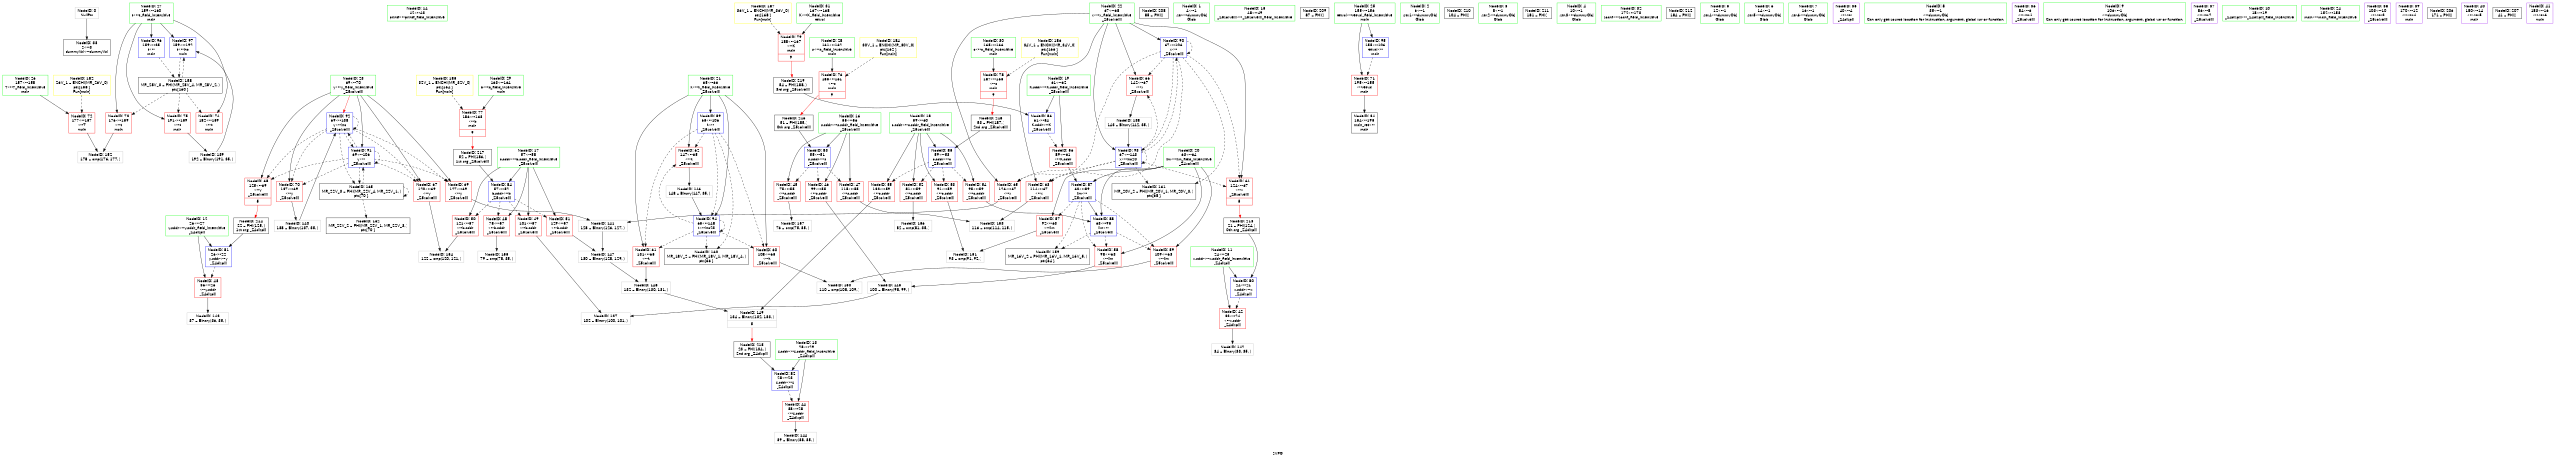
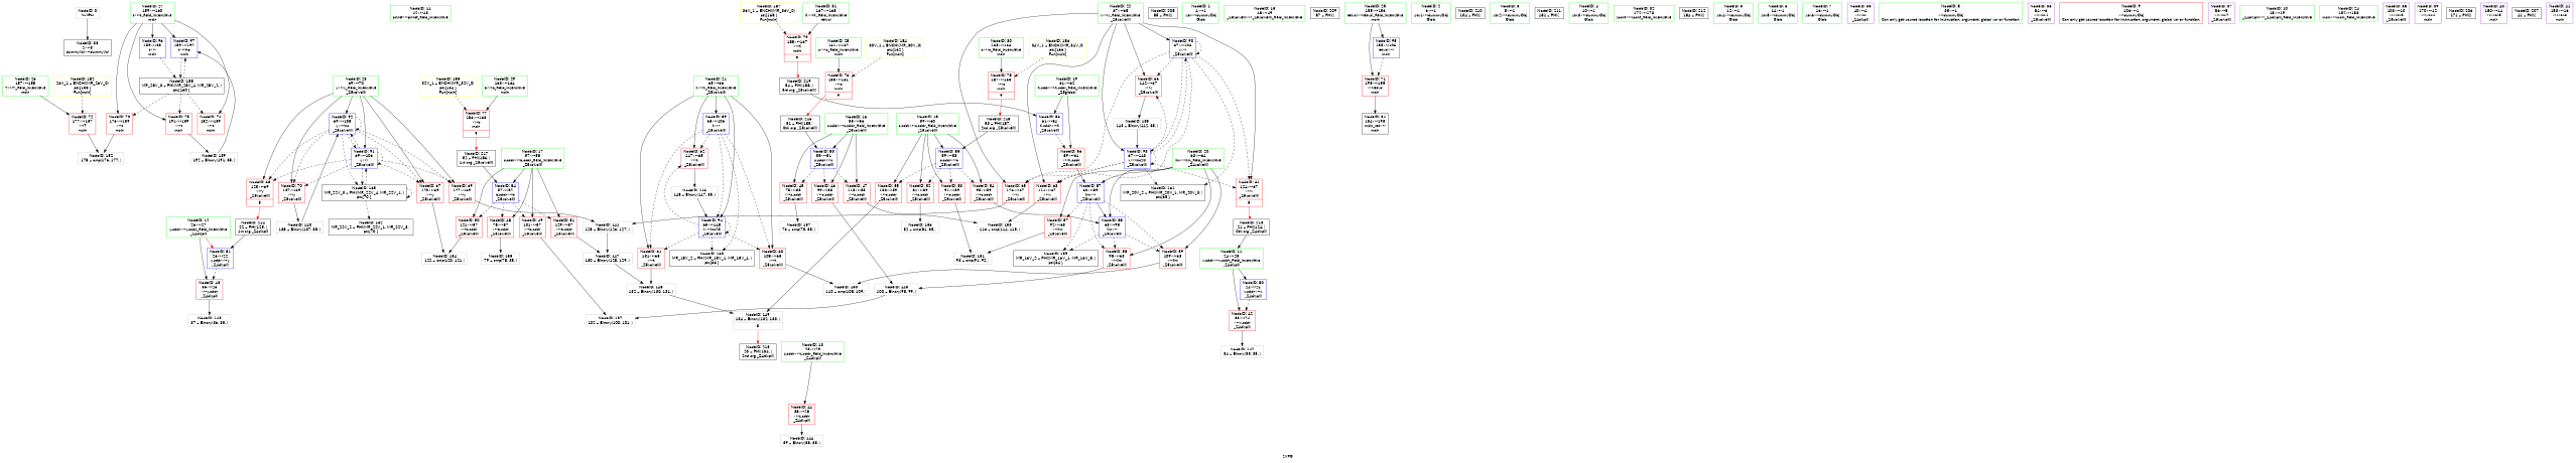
  digraph {
    fontname=Lato
    label=SVFG
    node [color=red fontname=Lato shape=record]
    edge [fontname=Lato style=solid]
    n1 [color=grey label="{NodeID: 0\nNullPtr}"]
    n2 [color=black label="{NodeID: 33\n2\<--3\ndummyVal\<--dummyVal\n}"]
    n3 [color=blue label="{NodeID: 97\n159\<--192\nt\<--inc\nmain\n}"]
    n4 [color=black label="{NodeID: 158\nMR_28V_3 = PHI(MR_28V_4, MR_28V_2, )\npts\{160 \}\n}"]
    n5 [label="{NodeID: 73\n176\<--159\n\<--t\nmain\n}"]
    n6 [label="{NodeID: 74\n182\<--159\n\<--t\nmain\n}"]
    n7 [label="{NodeID: 75\n191\<--159\n\<--t\nmain\n}"]
    n8 [color=grey label="{NodeID: 152\n178 = cmp(176, 177, )\n}"]
    n9 [color=grey label="{NodeID: 139\n192 = Binary(191, 35, )\n}"]
    n10 [color=green label="{NodeID: 14\n42\<--43\nprintf\<--printf_field_insensitive\n}"]
    n11 [color=green label="{NodeID: 28\n161\<--162\na\<--a_field_insensitive\nmain\n}"]
    n12 [label="{NodeID: 76\n185\<--161\n\<--a\nmain\n|{<s0>9}}"]
    n13 [color=black label="{NodeID: 216\n51 = PHI(185, )\n0th arg _Z5solveiiii }"]
    n14 [color=blue label="{NodeID: 83\n55\<--51\na.addr\<--a\n_Z5solveiiii\n}"]
    n15 [color=black label="{NodeID: 208\n85 = PHI()\n}"]
    n16 [label="{NodeID: 42\n33\<--24\n\<--x.addr\n_Z4dispiii\n}"]
    n17 [color=grey label="{NodeID: 142\n34 = Binary(33, 35, )\n}"]
    n18 [label="{NodeID: 56\n89\<--61\n\<--K.addr\n_Z5solveiiii\n}"]
    n19 [color=blue label="{NodeID: 87\n63\<--89\nlim\<--\n_Z5solveiiii\n}"]
    n20 [label="{NodeID: 57\n92\<--63\n\<--lim\n_Z5solveiiii\n}"]
    n21 [label="{NodeID: 58\n98\<--63\n\<--lim\n_Z5solveiiii\n}"]
    n22 [label="{NodeID: 59\n109\<--63\n\<--lim\n_Z5solveiiii\n}"]
    n23 [color=blue label="{NodeID: 88\n63\<--95\nlim\<--\n_Z5solveiiii\n}"]
    n24 [color=black label="{NodeID: 159\nMR_16V_2 = PHI(MR_16V_1, MR_16V_5, )\npts\{64 \}\n}"]
    n25 [color=grey label="{NodeID: 151\n93 = cmp(91, 92, )\n}"]
    n26 [color=grey label="{NodeID: 145\n100 = Binary(98, 99, )\n}"]
    n27 [color=grey label="{NodeID: 150\n110 = cmp(108, 109, )\n}"]
    n28 [color=grey label="{NodeID: 153\n116 = cmp(114, 115, )\n}"]
    n29 [label="{NodeID: 70\n137\<--69\n\<--y\n_Z5solveiiii\n}"]
    n30 [color=grey label="{NodeID: 140\n138 = Binary(137, 35, )\n}"]
    n31 [color=blue label="{NodeID: 92\n69\<--138\ny\<--inc\n_Z5solveiiii\n}"]
    n32 [color=blue label="{NodeID: 91\n69\<--106\ny\<--\n_Z5solveiiii\n}"]
    n33 [label="{NodeID: 67\n120\<--69\n\<--y\n_Z5solveiiii\n}"]
    n34 [label="{NodeID: 68\n125\<--69\n\<--y\n_Z5solveiiii\n|{<s0>5}}"]
    n35 [label="{NodeID: 69\n127\<--69\n\<--y\n_Z5solveiiii\n}"]
    n36 [color=black label="{NodeID: 165\nMR_22V_3 = PHI(MR_22V_4, MR_22V_1, )\npts\{70 \}\n}"]
    n37 [color=blue label="{NodeID: 84\n57\<--52\nb.addr\<--b\n_Z5solveiiii\n}"]
    n38 [label="{NodeID: 48\n78\<--57\n\<--b.addr\n_Z5solveiiii\n}"]
    n39 [label="{NodeID: 49\n101\<--57\n\<--b.addr\n_Z5solveiiii\n}"]
    n40 [label="{NodeID: 50\n121\<--57\n\<--b.addr\n_Z5solveiiii\n}"]
    n41 [label="{NodeID: 51\n129\<--57\n\<--b.addr\n_Z5solveiiii\n}"]
    n42 [color=grey label="{NodeID: 155\n79 = cmp(78, 35, )\n}"]
    n43 [color=grey label="{NodeID: 137\n102 = Binary(100, 101, )\n}"]
    n44 [color=grey label="{NodeID: 154\n122 = cmp(120, 121, )\n}"]
    n45 [color=grey label="{NodeID: 147\n130 = Binary(128, 129, )\n}"]
    n46 [color=grey label="{NodeID: 148\n132 = Binary(130, 131, )\n}"]
    n47 [color=green label="{NodeID: 1\n4\<--1\n.str\<--dummyObj\nGlob }"]
    n48 [color=green label="{NodeID: 15\n48\<--49\n_Z5solveiiii\<--_Z5solveiiii_field_insensitive\n}"]
    n49 [color=green label="{NodeID: 29\n163\<--164\nb\<--b_field_insensitive\nmain\n}"]
    n50 [label="{NodeID: 77\n186\<--163\n\<--b\nmain\n|{<s0>9}}"]
    n51 [color=black label="{NodeID: 217\n52 = PHI(186, )\n1st arg _Z5solveiiii }"]
    n52 [color=black label="{NodeID: 209\n87 = PHI()\n}"]
    n53 [label="{NodeID: 43\n36\<--26\n\<--y.addr\n_Z4dispiii\n}"]
    n54 [color=grey label="{NodeID: 143\n37 = Binary(36, 35, )\n}"]
    n55 [color=black label="{NodeID: 214\n22 = PHI(125, )\n1st arg _Z4dispiii }"]
    n56 [color=grey label="{NodeID: 141\n128 = Binary(126, 127, )\n}"]
    n57 [color=black label="{NodeID: 162\nMR_22V_2 = PHI(MR_22V_1, MR_22V_3, )\npts\{70 \}\n}"]
    n58 [label="{NodeID: 71\n195\<--155\n\<--retval\nmain\n}"]
    n59 [color=black label="{NodeID: 34\n154\<--195\nmain_ret\<--\nmain\n}"]
    n60 [color=blue label="{NodeID: 85\n59\<--53\nc.addr\<--c\n_Z5solveiiii\n}"]
    n61 [label="{NodeID: 52\n81\<--59\n\<--c.addr\n_Z5solveiiii\n}"]
    n62 [label="{NodeID: 53\n91\<--59\n\<--c.addr\n_Z5solveiiii\n}"]
    n63 [label="{NodeID: 54\n95\<--59\n\<--c.addr\n_Z5solveiiii\n}"]
    n64 [label="{NodeID: 55\n133\<--59\n\<--c.addr\n_Z5solveiiii\n}"]
    n65 [color=grey label="{NodeID: 156\n82 = cmp(81, 35, )\n}"]
    n66 [color=grey label="{NodeID: 149\n134 = Binary(132, 133, )\n|{<s0>5}}"]
    n67 [color=black label="{NodeID: 215\n23 = PHI(134, )\n2nd arg _Z4dispiii }"]
    n68 [color=green label="{NodeID: 2\n6\<--1\n.str.1\<--dummyObj\nGlob }"]
    n69 [color=yellow label="{NodeID: 182\n26V_1 = ENCHI(MR_26V_0)\npts\{158 \}\nFun[main]}" style=double]
    n70 [label="{NodeID: 72\n177\<--157\n\<--T\nmain\n}"]
    n71 [color=green label="{NodeID: 16\n55\<--56\na.addr\<--a.addr_field_insensitive\n_Z5solveiiii\n}"]
    n72 [label="{NodeID: 45\n75\<--55\n\<--a.addr\n_Z5solveiiii\n}"]
    n73 [label="{NodeID: 46\n99\<--55\n\<--a.addr\n_Z5solveiiii\n}"]
    n74 [label="{NodeID: 47\n115\<--55\n\<--a.addr\n_Z5solveiiii\n}"]
    n75 [color=grey label="{NodeID: 157\n76 = cmp(75, 35, )\n}"]
    n76 [color=green label="{NodeID: 30\n165\<--166\nc\<--c_field_insensitive\nmain\n}"]
    n77 [label="{NodeID: 78\n187\<--165\n\<--c\nmain\n|{<s0>9}}"]
    n78 [color=black label="{NodeID: 218\n53 = PHI(187, )\n2nd arg _Z5solveiiii }"]
    n79 [color=black label="{NodeID: 210\n104 = PHI()\n}"]
    n80 [label="{NodeID: 44\n38\<--28\n\<--z.addr\n_Z4dispiii\n}"]
    n81 [color=grey label="{NodeID: 144\n39 = Binary(38, 35, )\n}"]
    n82 [color=blue label="{NodeID: 86\n61\<--54\nK.addr\<--K\n_Z5solveiiii\n}"]
    n83 [color=green label="{NodeID: 3\n8\<--1\n.str.2\<--dummyObj\nGlob }"]
    n84 [color=green label="{NodeID: 17\n57\<--58\nb.addr\<--b.addr_field_insensitive\n_Z5solveiiii\n}"]
    n85 [color=green label="{NodeID: 31\n167\<--168\nK\<--K_field_insensitive\nretval\n}"]
    n86 [label="{NodeID: 79\n188\<--167\n\<--K\nmain\n|{<s0>9}}"]
    n87 [color=black label="{NodeID: 219\n54 = PHI(188, )\n3rd arg _Z5solveiiii }"]
    n88 [color=black label="{NodeID: 211\n181 = PHI()\n}"]
    n89 [color=green label="{NodeID: 4\n10\<--1\n.str.3\<--dummyObj\nGlob }"]
    n90 [color=yellow label="{NodeID: 184\n30V_1 = ENCHI(MR_30V_0)\npts\{162 \}\nFun[main]}" style=double]
    n91 [color=green label="{NodeID: 18\n59\<--60\nc.addr\<--c.addr_field_insensitive\n_Z5solveiiii\n}"]
    n92 [color=green label="{NodeID: 32\n172\<--173\nscanf\<--scanf_field_insensitive\n}"]
    n93 [color=black label="{NodeID: 212\n184 = PHI()\n}"]
    n94 [label="{NodeID: 60\n108\<--65\n\<--k\n_Z5solveiiii\n}"]
    n95 [color=green label="{NodeID: 5\n12\<--1\n.str.4\<--dummyObj\nGlob }"]
    n96 [color=yellow label="{NodeID: 185\n32V_1 = ENCHI(MR_32V_0)\npts\{164 \}\nFun[main]}" style=double]
-   n97 [color=green label="{NodeID: 19\n61\<--62\nK.addr\<--K.addr_field_insensitive\n_Z5solveiiii\n}"]
+   n97 [color=green label="{NodeID: 19\n61\<--62\nK.addr\<--K.addr_field_insensitive\n_Z5global\n}"]
    n98 [color=black label="{NodeID: 213\n21 = PHI(124, )\n0th arg _Z4dispiii }"]
    n99 [color=blue label="{NodeID: 80\n24\<--21\nx.addr\<--x\n_Z4dispiii\n}"]
    n100 [label="{NodeID: 61\n131\<--65\n\<--k\n_Z5solveiiii\n}"]
    n101 [color=blue label="{NodeID: 89\n65\<--106\nk\<--\n_Z5solveiiii\n}"]
    n102 [label="{NodeID: 62\n147\<--65\n\<--k\n_Z5solveiiii\n}"]
    n103 [color=blue label="{NodeID: 94\n65\<--148\nk\<--inc23\n_Z5solveiiii\n}"]
    n104 [color=black label="{NodeID: 160\nMR_18V_2 = PHI(MR_18V_1, MR_18V_4, )\npts\{66 \}\n}"]
    n105 [color=grey label="{NodeID: 146\n148 = Binary(147, 35, )\n}"]
    n106 [color=green label="{NodeID: 6\n14\<--1\n.str.5\<--dummyObj\nGlob }"]
    n107 [color=yellow label="{NodeID: 186\n34V_1 = ENCHI(MR_34V_0)\npts\{166 \}\nFun[main]}" style=double]
    n108 [color=green label="{NodeID: 20\n63\<--64\nlim\<--lim_field_insensitive\n_Z4solveiiii\n}"]
    n109 [color=blue label="{NodeID: 81\n26\<--22\ny.addr\<--y\n_Z4dispiii\n}"]
    n110 [color=blue label="{NodeID: 90\n67\<--106\nx\<--\n_Z5solveiiii\n}"]
    n111 [label="{NodeID: 63\n114\<--67\n\<--x\n_Z5solveiiii\n}"]
    n112 [label="{NodeID: 64\n124\<--67\n\<--x\n_Z5solveiiii\n|{<s0>5}}"]
    n113 [label="{NodeID: 65\n126\<--67\n\<--x\n_Z5solveiiii\n}"]
    n114 [label="{NodeID: 66\n142\<--67\n\<--x\n_Z5solveiiii\n}"]
    n115 [color=blue label="{NodeID: 93\n67\<--143\nx\<--inc20\n_Z5solveiiii\n}"]
    n116 [color=black label="{NodeID: 161\nMR_20V_2 = PHI(MR_20V_1, MR_20V_3, )\npts\{68 \}\n}"]
    n117 [color=grey label="{NodeID: 138\n143 = Binary(142, 35, )\n}"]
    n118 [color=green label="{NodeID: 7\n16\<--1\n.str.6\<--dummyObj\nGlob }"]
    n119 [color=yellow label="{NodeID: 187\n36V_1 = ENCHI(MR_36V_0)\npts\{168 \}\nFun[main]}" style=double]
    n120 [color=green label="{NodeID: 21\n65\<--66\nk\<--k_field_insensitive\n_Z5solveiiii\n}"]
    n121 [color=purple label="{NodeID: 35\n40\<--4\n\<--.str\n_Z4dispiii\n}"]
-   n122 [color=blue label="{NodeID: 82\n28\<--23\nz.addr\<--z\n_Z4dispiii\n}"]
    n123 [color=green label="{NodeID: 8\n35\<--1\n\<--dummyObj\nCan only get source location for instruction, argument, global var or function.}"]
    n124 [color=green label="{NodeID: 22\n67\<--68\nx\<--x_field_insensitive\n_Z5solveiiii\n}"]
    n125 [color=purple label="{NodeID: 36\n84\<--6\n\<--.str.1\n_Z5solveiiii\n}"]
-   n126 [color=green label="{NodeID: 9\n106\<--1\n\<--dummyObj\nCan only get source location for instruction, argument, global var or function.}"]
+   n126 [label="{NodeID: 9\n106\<--1\n\<--dummyObj\nCan only get source location for instruction, argument, global var or function.}"]
    n127 [color=green label="{NodeID: 23\n69\<--70\ny\<--y_field_insensitive\n_Z5solveiiii\n}"]
    n128 [color=purple label="{NodeID: 37\n86\<--8\n\<--.str.2\n_Z5solveiiii\n}"]
    n129 [color=green label="{NodeID: 10\n18\<--19\n_Z4dispiii\<--_Z4dispiii_field_insensitive\n}"]
    n130 [color=green label="{NodeID: 24\n152\<--153\nmain\<--main_field_insensitive\n}"]
    n131 [color=purple label="{NodeID: 38\n103\<--10\n\<--.str.3\n_Z5solveiiii\n}"]
    n132 [color=green label="{NodeID: 11\n24\<--25\nx.addr\<--x.addr_field_insensitive\n_Z4dispiii\n}"]
    n133 [color=green label="{NodeID: 25\n155\<--156\nretval\<--retval_field_insensitive\nmain\n}"]
    n134 [color=blue label="{NodeID: 95\n155\<--106\nretval\<--\nmain\n}"]
    n135 [color=purple label="{NodeID: 39\n170\<--12\n\<--.str.4\nmain\n}"]
    n136 [color=green label="{NodeID: 12\n26\<--27\ny.addr\<--y.addr_field_insensitive\n_Z4dispiii\n}"]
    n137 [color=green label="{NodeID: 26\n157\<--158\nT\<--T_field_insensitive\nmain\n}"]
    n138 [color=black label="{NodeID: 206\n171 = PHI()\n}"]
    n139 [color=purple label="{NodeID: 40\n180\<--14\n\<--.str.5\nmain\n}"]
    n140 [color=blue label="{NodeID: 96\n159\<--35\nt\<--\nmain\n}"]
    n141 [color=green label="{NodeID: 13\n28\<--29\nz.addr\<--z.addr_field_insensitive\n_Z4dispiii\n}"]
    n142 [color=green label="{NodeID: 27\n159\<--160\nt\<--t_field_insensitive\nmain\n}"]
    n143 [color=black label="{NodeID: 207\n41 = PHI()\n}"]
    n144 [color=purple label="{NodeID: 41\n183\<--16\n\<--.str.6\nmain\n}"]
    n1 -> n2
    n3 -> n4 [style=dashed]
    n4 -> n3 [style=dashed]
    n4 -> n5 [style=dashed]
    n4 -> n6 [style=dashed]
    n4 -> n7 [style=dashed]
    n5 -> n8
    n7 -> n9
    n9 -> n3
    n11 -> n12
    n12 -> n13 [color=red tailport=s0]
    n13 -> n14
    n14 -> n72 [style=dashed]
    n14 -> n73 [style=dashed]
    n14 -> n74 [style=dashed]
    n16 -> n17
    n18 -> n19
    n19 -> n20 [style=dashed]
    n19 -> n21 [style=dashed]
    n19 -> n22 [style=dashed]
    n19 -> n23
    n19 -> n24 [style=dashed]
    n20 -> n25
    n21 -> n26
    n22 -> n27
    n23 -> n21 [style=dashed]
    n23 -> n22 [style=dashed]
    n23 -> n24 [style=dashed]
    n26 -> n43
    n29 -> n30
    n30 -> n31
    n31 -> n29 [style=dashed]
    n31 -> n31 [style=dashed]
    n31 -> n32 [style=dashed]
    n31 -> n33 [style=dashed]
    n31 -> n34 [style=dashed]
    n31 -> n35 [style=dashed]
    n31 -> n36 [style=dashed]
    n32 -> n29 [style=dashed]
    n32 -> n31 [style=dashed]
    n32 -> n32 [style=dashed]
    n32 -> n33 [style=dashed]
    n32 -> n34 [style=dashed]
    n32 -> n35 [style=dashed]
    n32 -> n36 [style=dashed]
    n33 -> n44
    n34 -> n55 [color=red tailport=s0]
    n35 -> n56
    n36 -> n32 [style=dashed]
    n36 -> n36 [style=dashed]
    n36 -> n57 [style=dashed]
    n37 -> n38 [style=dashed]
    n37 -> n39 [style=dashed]
    n37 -> n40 [style=dashed]
    n37 -> n41 [style=dashed]
    n38 -> n42
    n39 -> n43
    n40 -> n44
    n41 -> n45
    n45 -> n46
    n46 -> n66
    n49 -> n50
    n50 -> n51 [color=red tailport=s0]
    n51 -> n37
    n53 -> n54
    n55 -> n109
    n56 -> n45
    n58 -> n59
    n60 -> n61 [style=dashed]
    n60 -> n62 [style=dashed]
    n60 -> n63 [style=dashed]
    n60 -> n64 [style=dashed]
    n61 -> n65
    n62 -> n25
    n63 -> n23
    n64 -> n66
    n66 -> n67 [color=red tailport=s0]
-   n67 -> n122
    n69 -> n70 [style=dashed]
    n70 -> n8
    n71 -> n14
    n71 -> n72
    n71 -> n73
    n71 -> n74
    n72 -> n75
    n73 -> n26
    n74 -> n28
    n76 -> n77
    n77 -> n78 [color=red tailport=s0]
    n78 -> n60
    n80 -> n81
    n82 -> n18 [style=dashed]
    n84 -> n37
    n84 -> n38
    n84 -> n39
    n84 -> n40
    n84 -> n41
    n85 -> n86
    n86 -> n87 [color=red tailport=s0]
    n87 -> n82
    n90 -> n12 [style=dashed]
    n91 -> n60
    n91 -> n61
    n91 -> n62
    n91 -> n63
    n91 -> n64
    n94 -> n27
    n96 -> n50 [style=dashed]
    n97 -> n18
    n97 -> n82
-   n98 -> n99
+   n98 -> n132
    n99 -> n16 [style=dashed]
    n100 -> n46
    n101 -> n94 [style=dashed]
    n101 -> n100 [style=dashed]
    n101 -> n102 [style=dashed]
    n101 -> n103 [style=dashed]
    n101 -> n104 [style=dashed]
    n102 -> n105
    n103 -> n94 [style=dashed]
    n103 -> n100 [style=dashed]
    n103 -> n102 [style=dashed]
    n103 -> n103 [style=dashed]
    n103 -> n104 [style=dashed]
    n105 -> n103
    n107 -> n77 [style=dashed]
    n108 -> n19
    n108 -> n20
    n108 -> n21
    n108 -> n22
    n108 -> n23
    n109 -> n53 [style=dashed]
    n110 -> n110 [style=dashed]
    n110 -> n111 [style=dashed]
    n110 -> n112 [style=dashed]
    n110 -> n113 [style=dashed]
    n110 -> n114 [style=dashed]
    n110 -> n115 [style=dashed]
    n110 -> n116 [style=dashed]
    n111 -> n28
    n112 -> n98 [color=red tailport=s0]
    n113 -> n56
    n114 -> n117
    n115 -> n110 [style=dashed]
    n115 -> n111 [style=dashed]
    n115 -> n112 [style=dashed]
    n115 -> n113 [style=dashed]
    n115 -> n114 [style=dashed]
    n115 -> n115 [style=dashed]
    n115 -> n116 [style=dashed]
    n117 -> n115
    n119 -> n86 [style=dashed]
    n120 -> n94
    n120 -> n100
    n120 -> n101
    n120 -> n102
    n120 -> n103
-   n122 -> n80 [style=dashed]
    n124 -> n110
    n124 -> n111
    n124 -> n112
    n124 -> n113
    n124 -> n114
    n124 -> n115
    n127 -> n29
-   n127 -> n31 [color=red]
+   n127 -> n31
    n127 -> n32
    n127 -> n33
    n127 -> n34
    n127 -> n35
    n132 -> n16
    n132 -> n99
    n133 -> n58
    n133 -> n134
    n134 -> n58 [style=dashed]
    n136 -> n53
-   n136 -> n109
+   n136 -> n109 [color=red]
    n137 -> n70
    n140 -> n4 [style=dashed]
    n141 -> n80
-   n141 -> n122
    n142 -> n3
    n142 -> n5
    n142 -> n6
    n142 -> n7
    n142 -> n140
  }
